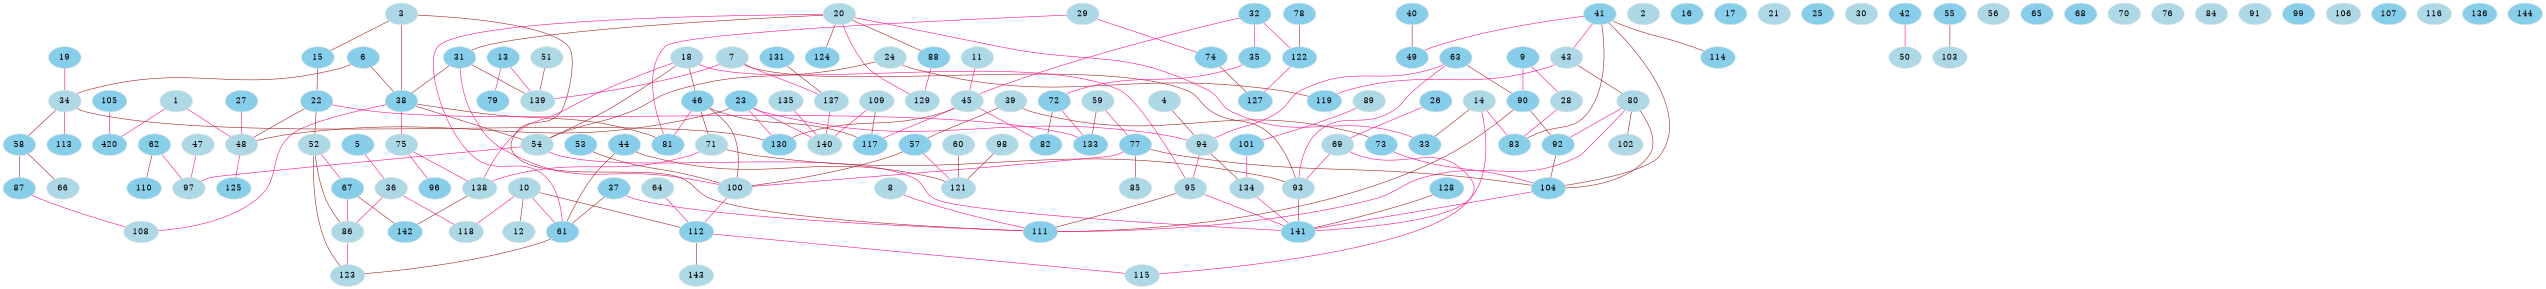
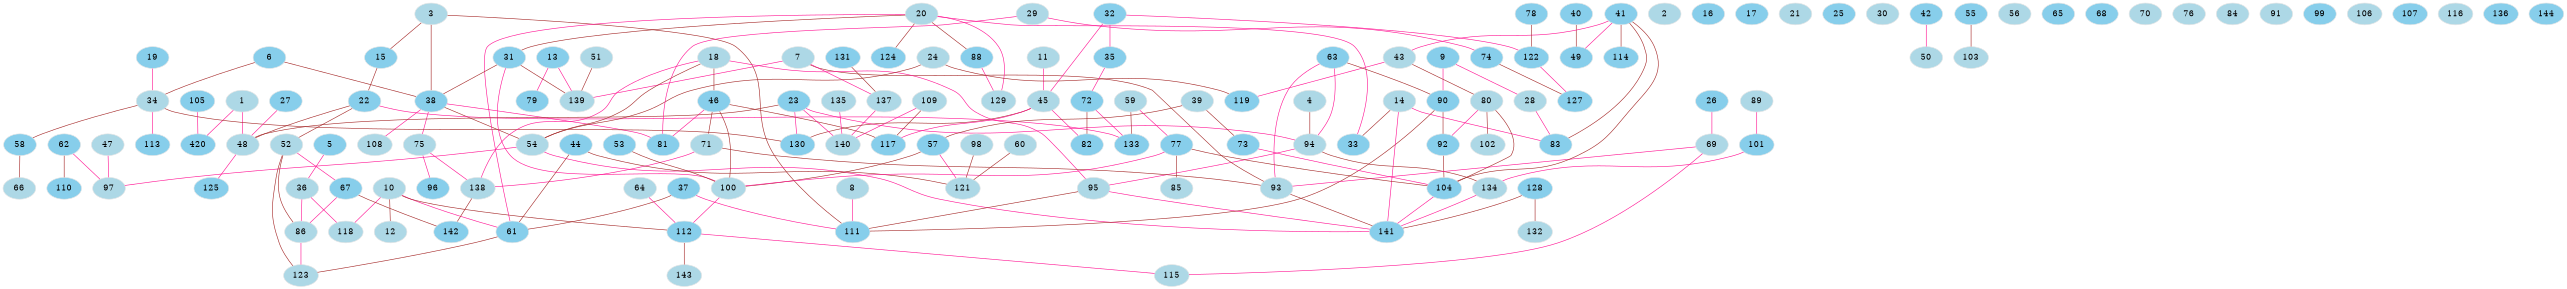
  graph {
    node [color=gray90 fillcolor=skyblue style=filled]
    edge [color=deeppink]
    1 [fillcolor=lightblue]
    48 [fillcolor=lightblue]
    n3 [label=420]
    125
    2 [fillcolor=lightblue]
    3 [fillcolor=lightblue]
    15
    38
    111
    22
    54 [fillcolor=lightblue]
    81
    75 [fillcolor=lightblue]
    108 [fillcolor=lightblue]
    4 [fillcolor=lightblue]
    94 [fillcolor=lightblue]
    95 [fillcolor=lightblue]
    134 [fillcolor=lightblue]
    36 [fillcolor=lightblue]
    5
    86 [fillcolor=lightblue]
    118 [fillcolor=lightblue]
    6
    34 [fillcolor=lightblue]
    130
    58
    113
    7 [fillcolor=lightblue]
    93 [fillcolor=lightblue]
    137 [fillcolor=lightblue]
    139 [fillcolor=lightblue]
    141
    140 [fillcolor=lightblue]
    8 [fillcolor=lightblue]
    28 [fillcolor=lightblue]
    9
    90
    83
    92
    10 [fillcolor=lightblue]
    12 [fillcolor=lightblue]
    61
    112
    123 [fillcolor=lightblue]
    115 [fillcolor=lightblue]
    143 [fillcolor=lightblue]
    11 [fillcolor=lightblue]
    45 [fillcolor=lightblue]
    82
    117
    13
    79
    14 [fillcolor=lightblue]
    33
    52 [fillcolor=lightblue]
    133
    16
    17
    18 [fillcolor=lightblue]
    46
    138 [fillcolor=lightblue]
    100 [fillcolor=lightblue]
    71 [fillcolor=lightblue]
    97 [fillcolor=lightblue]
    142
    19
    20 [fillcolor=lightblue]
    31
    88
    124
    129 [fillcolor=lightblue]
    21 [fillcolor=lightblue]
    67
    23
    24 [fillcolor=lightblue]
    119
    25
    69 [fillcolor=lightblue]
    26
    27
    29 [fillcolor=lightblue]
    74
    127
    30 [fillcolor=lightblue]
    32
    35
    122
    72
    66 [fillcolor=lightblue]
-   87
    37
    96
    39 [fillcolor=lightblue]
    57
    73
    121 [fillcolor=lightblue]
    104
    40
    49
    41
    43 [fillcolor=lightblue]
    114
    80 [fillcolor=lightblue]
    50 [fillcolor=lightblue]
    42
    102 [fillcolor=lightblue]
    44
    47 [fillcolor=lightblue]
    51 [fillcolor=lightblue]
    53
    103 [fillcolor=lightblue]
    55
    56 [fillcolor=lightblue]
    59 [fillcolor=lightblue]
    77
    85 [fillcolor=lightblue]
    60 [fillcolor=lightblue]
    62
    110
    63
    64 [fillcolor=lightblue]
    65
    68
    70 [fillcolor=lightblue]
    76 [fillcolor=lightblue]
    78
    84 [fillcolor=lightblue]
    89 [fillcolor=lightblue]
    101
    91 [fillcolor=lightblue]
    98 [fillcolor=lightblue]
    99
    105
    106 [fillcolor=lightblue]
    107
    109 [fillcolor=lightblue]
    116 [fillcolor=lightblue]
    128
+   132 [fillcolor=lightblue]
    131
    135 [fillcolor=lightblue]
    136
    144
    1 -- 48
    1 -- n3
    48 -- 125
    3 -- 15 [color=brown]
    3 -- 38 [color=brown]
    3 -- 111 [color=brown]
    15 -- 22 [color=brown]
    38 -- 54 [color=brown]
-   38 -- 81 [color=brown]
+   38 -- 81
    38 -- 75
    38 -- 108
    22 -- 48 [color=brown]
    22 -- 52 [color=brown]
    22 -- 133
    54 -- 141
    54 -- 97
    75 -- 138
    75 -- 96
    4 -- 94 [color=brown]
    94 -- 95
    94 -- 134 [color=brown]
    95 -- 111 [color=brown]
    95 -- 141
    134 -- 141
    36 -- 86
    36 -- 118
    5 -- 36
    86 -- 123
    6 -- 38 [color=brown]
    6 -- 34 [color=brown]
    34 -- 130 [color=brown]
    34 -- 58 [color=brown]
    34 -- 113
    58 -- 66 [color=brown]
-   58 -- 87 [color=brown]
    7 -- 93 [color=brown]
    7 -- 137
    7 -- 139
    93 -- 141 [color=brown]
    137 -- 140
    8 -- 111
    28 -- 83
    9 -- 28
    9 -- 90
    90 -- 111 [color=brown]
    90 -- 92 [color=brown]
    92 -- 104 [color=brown]
    10 -- 118
    10 -- 12 [color=brown]
    10 -- 61
    10 -- 112 [color=brown]
    61 -- 123 [color=brown]
    112 -- 115
    112 -- 143 [color=brown]
    11 -- 45
    45 -- 130 [color=brown]
    45 -- 82
    45 -- 117
    13 -- 139
    13 -- 79
    14 -- 141
    14 -- 83
    14 -- 33 [color=brown]
    52 -- 86 [color=brown]
    52 -- 123 [color=brown]
    52 -- 67
    18 -- 54 [color=brown]
    18 -- 95
    18 -- 46 [color=brown]
    18 -- 138
    46 -- 81
    46 -- 117 [color=brown]
    46 -- 100 [color=brown]
    46 -- 71 [color=brown]
    138 -- 142 [color=brown]
    100 -- 112
    71 -- 93 [color=brown]
    71 -- 138
    19 -- 34
    20 -- 61
    20 -- 33
    20 -- 31 [color=brown]
    20 -- 88 [color=brown]
    20 -- 124 [color=brown]
    20 -- 129
    31 -- 38 [color=brown]
    31 -- 139 [color=brown]
    31 -- 100
    88 -- 129
    67 -- 86
    67 -- 142 [color=brown]
    23 -- 48 [color=brown]
    23 -- 94
    23 -- 130
    23 -- 140
    24 -- 54 [color=brown]
    24 -- 119 [color=brown]
    69 -- 93
    69 -- 115
    26 -- 69
    27 -- 48
    29 -- 81
    29 -- 74
    74 -- 127 [color=brown]
    32 -- 45
    32 -- 35
    32 -- 122
    35 -- 72
    122 -- 127
    72 -- 82 [color=brown]
    72 -- 133
-   87 -- 108
    37 -- 111
    37 -- 61 [color=brown]
    39 -- 57 [color=brown]
    39 -- 73 [color=brown]
    57 -- 100 [color=brown]
    57 -- 121
    73 -- 104
    104 -- 141
    40 -- 49 [color=brown]
    41 -- 83 [color=brown]
    41 -- 104 [color=brown]
    41 -- 49
    41 -- 43
    41 -- 114 [color=brown]
    43 -- 119
    43 -- 80 [color=brown]
-   80 -- 111
    80 -- 92
    80 -- 104 [color=brown]
    80 -- 102 [color=brown]
    42 -- 50
    44 -- 61 [color=brown]
    44 -- 121 [color=brown]
    47 -- 97
    51 -- 139 [color=brown]
    53 -- 100 [color=brown]
    55 -- 103 [color=brown]
    59 -- 133 [color=brown]
    59 -- 77
    77 -- 100
    77 -- 104 [color=brown]
    77 -- 85 [color=brown]
    60 -- 121 [color=brown]
    62 -- 97
    62 -- 110 [color=brown]
    63 -- 94
    63 -- 93
    63 -- 90 [color=brown]
    64 -- 112
    78 -- 122 [color=brown]
    89 -- 101
    101 -- 134
    98 -- 121 [color=brown]
    105 -- n3
    109 -- 140
    109 -- 117 [color=brown]
    128 -- 141 [color=brown]
+   128 -- 132 [color=brown]
    131 -- 137 [color=brown]
    135 -- 140
  }
